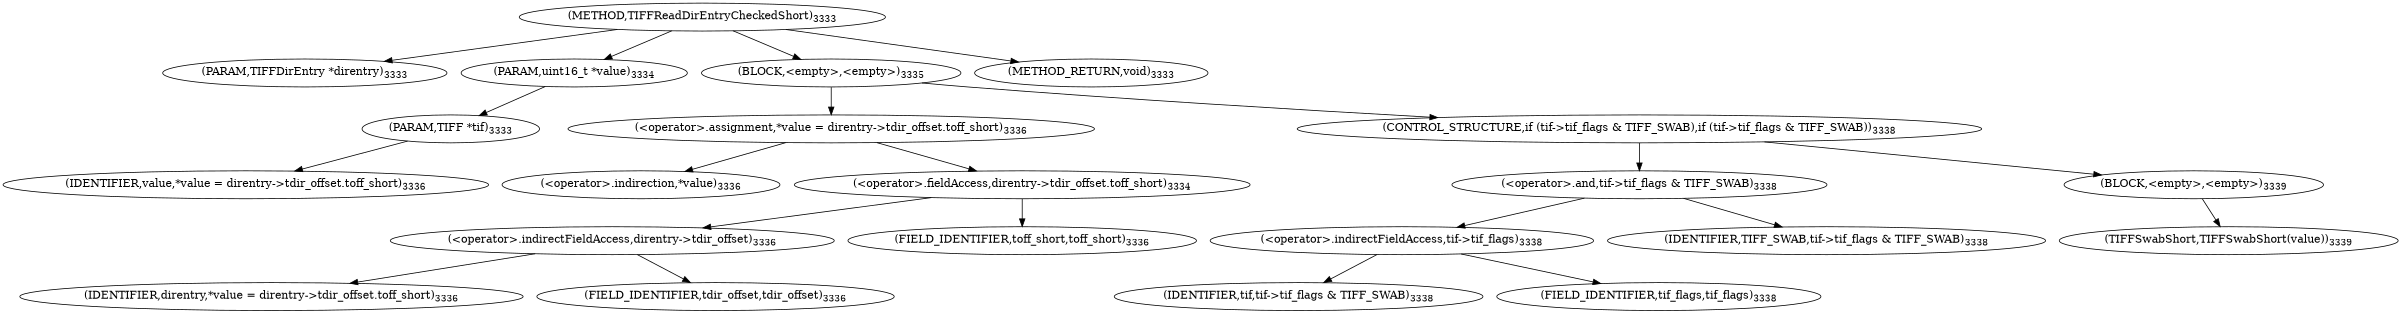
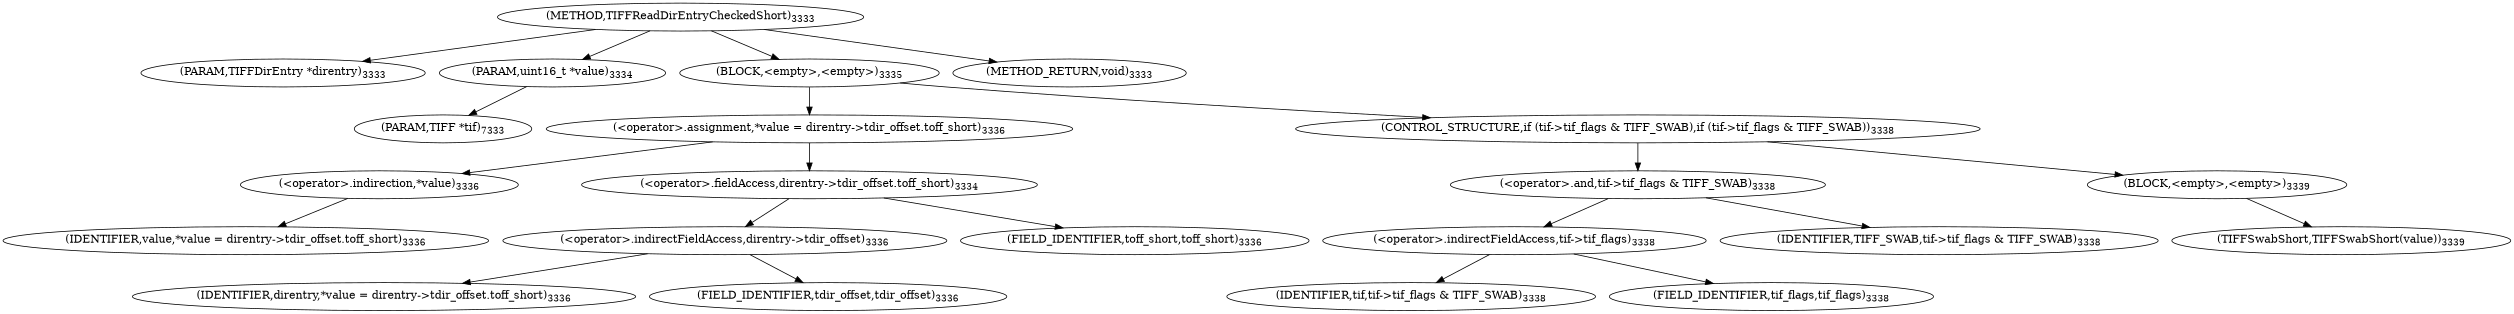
  digraph {
    n1 [label=<(METHOD,TIFFReadDirEntryCheckedShort)<SUB>3333</SUB>>]
    n2 [label=<(PARAM,TIFFDirEntry *direntry)<SUB>3333</SUB>>]
    n3 [label=<(PARAM,uint16_t *value)<SUB>3334</SUB>>]
    n4 [label=<(BLOCK,&lt;empty&gt;,&lt;empty&gt;)<SUB>3335</SUB>>]
    n5 [label=<(METHOD_RETURN,void)<SUB>3333</SUB>>]
-   n6 [label=<(PARAM,TIFF *tif)<SUB>3333</SUB>>]
+   n6 [label=<(PARAM,TIFF *tif)<SUB>7333</SUB>>]
    n7 [label=<(&lt;operator&gt;.assignment,*value = direntry-&gt;tdir_offset.toff_short)<SUB>3336</SUB>>]
    n8 [label=<(CONTROL_STRUCTURE,if (tif-&gt;tif_flags &amp; TIFF_SWAB),if (tif-&gt;tif_flags &amp; TIFF_SWAB))<SUB>3338</SUB>>]
    n9 [label=<(&lt;operator&gt;.indirection,*value)<SUB>3336</SUB>>]
    n10 [label=<(&lt;operator&gt;.fieldAccess,direntry-&gt;tdir_offset.toff_short)<SUB>3334</SUB>>]
    n11 [label=<(&lt;operator&gt;.and,tif-&gt;tif_flags &amp; TIFF_SWAB)<SUB>3338</SUB>>]
    n12 [label=<(BLOCK,&lt;empty&gt;,&lt;empty&gt;)<SUB>3339</SUB>>]
    n13 [label=<(IDENTIFIER,value,*value = direntry-&gt;tdir_offset.toff_short)<SUB>3336</SUB>>]
    n14 [label=<(&lt;operator&gt;.indirectFieldAccess,direntry-&gt;tdir_offset)<SUB>3336</SUB>>]
    n15 [label=<(FIELD_IDENTIFIER,toff_short,toff_short)<SUB>3336</SUB>>]
    n16 [label=<(IDENTIFIER,direntry,*value = direntry-&gt;tdir_offset.toff_short)<SUB>3336</SUB>>]
    n17 [label=<(FIELD_IDENTIFIER,tdir_offset,tdir_offset)<SUB>3336</SUB>>]
    n18 [label=<(&lt;operator&gt;.indirectFieldAccess,tif-&gt;tif_flags)<SUB>3338</SUB>>]
    n19 [label=<(IDENTIFIER,TIFF_SWAB,tif-&gt;tif_flags &amp; TIFF_SWAB)<SUB>3338</SUB>>]
    n20 [label=<(TIFFSwabShort,TIFFSwabShort(value))<SUB>3339</SUB>>]
    n21 [label=<(IDENTIFIER,tif,tif-&gt;tif_flags &amp; TIFF_SWAB)<SUB>3338</SUB>>]
    n22 [label=<(FIELD_IDENTIFIER,tif_flags,tif_flags)<SUB>3338</SUB>>]
    n1 -> n2
    n1 -> n3
    n1 -> n4
    n1 -> n5
    n3 -> n6
    n4 -> n7
    n4 -> n8
    n7 -> n9
    n7 -> n10
    n8 -> n11
    n8 -> n12
-   n6 -> n13
+   n9 -> n13
    n10 -> n14
    n10 -> n15
    n11 -> n18
    n11 -> n19
    n12 -> n20
    n14 -> n16
    n14 -> n17
    n18 -> n21
    n18 -> n22
  }
